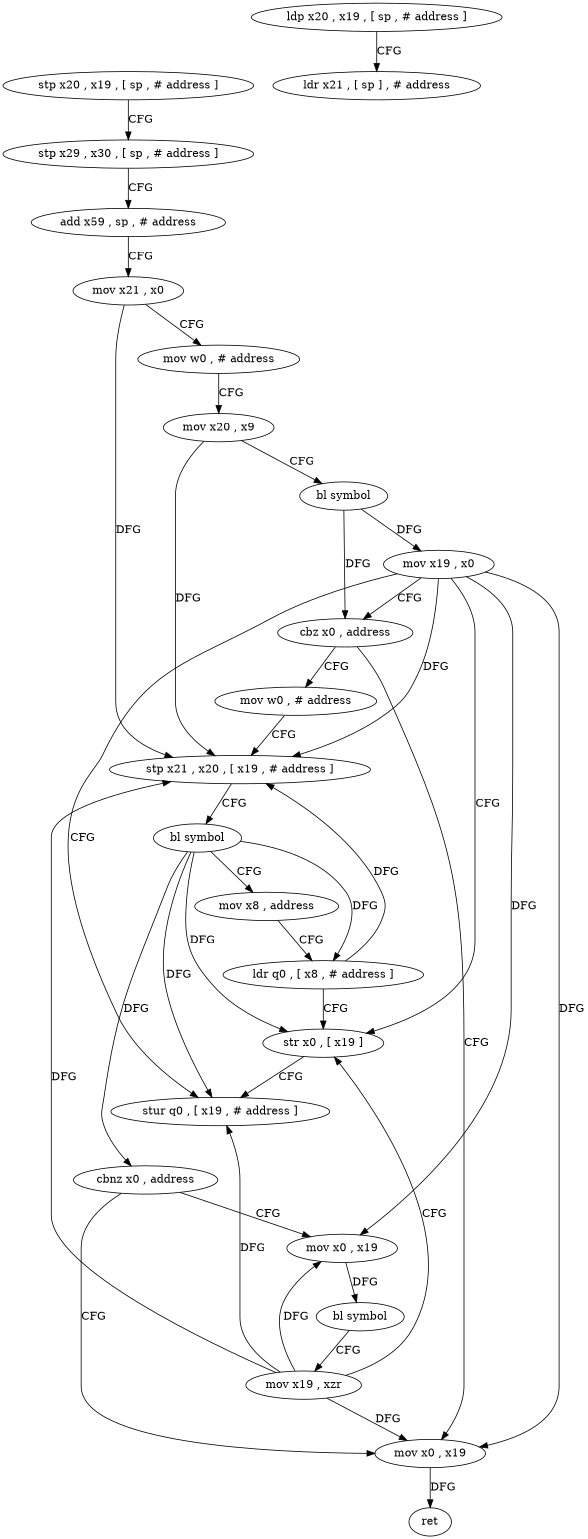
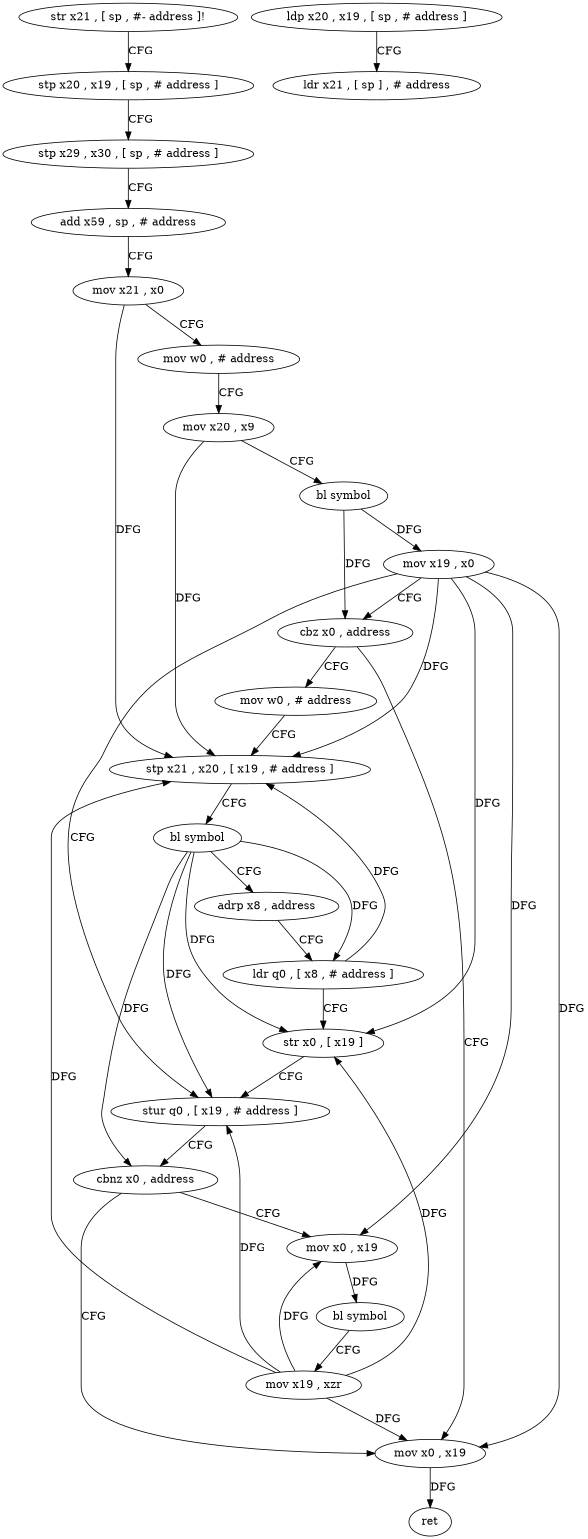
  digraph {
+   n1 [label="str x21 , [ sp , #- address ]!"]
    n2 [label="stp x20 , x19 , [ sp , # address ]"]
    n3 [label="stp x29 , x30 , [ sp , # address ]"]
    n4 [label="add x59 , sp , # address"]
    n5 [label="mov x21 , x0"]
    n6 [label="mov w0 , # address"]
    n7 [label="stp x21 , x20 , [ x19 , # address ]"]
    n8 [label="mov x20 , x9"]
    n9 [label="bl symbol"]
    n10 [label="bl symbol"]
    n11 [label="mov x19 , x0"]
    n12 [label="cbz x0 , address"]
    n13 [label="mov x0 , x19"]
    n14 [label="str x0 , [ x19 ]"]
    n15 [label="stur q0 , [ x19 , # address ]"]
    n16 [label="mov x0 , x19"]
    n17 [label="mov w0 , # address"]
    n18 [label=ret]
    n19 [label="cbnz x0 , address"]
    n20 [label="bl symbol"]
    n21 [label="ldp x20 , x19 , [ sp , # address ]"]
    n22 [label="ldr x21 , [ sp ] , # address"]
-   n23 [label="mov x8 , address"]
+   n23 [label="adrp x8 , address"]
    n24 [label="ldr q0 , [ x8 , # address ]"]
    n25 [label="mov x19 , xzr"]
+   n1 -> n2 [label=CFG]
    n2 -> n3 [label=CFG]
    n3 -> n4 [label=CFG]
    n4 -> n5 [label=CFG]
    n5 -> n6 [label=CFG]
    n5 -> n7 [label=DFG]
    n6 -> n8 [label=CFG]
    n7 -> n9 [label=CFG]
    n8 -> n7 [label=DFG]
    n8 -> n10 [label=CFG]
    n9 -> n14 [label=DFG]
    n9 -> n15 [label=DFG]
    n9 -> n19 [label=DFG]
    n9 -> n23 [label=CFG]
    n9 -> n24 [label=DFG]
    n10 -> n11 [label=DFG]
    n10 -> n12 [label=DFG]
    n11 -> n7 [label=DFG]
    n11 -> n12 [label=CFG]
    n11 -> n13 [label=DFG]
-   n11 -> n14 [label=CFG]
+   n11 -> n14 [label=DFG]
    n11 -> n15 [label=CFG]
    n11 -> n16 [label=DFG]
    n12 -> n13 [label=CFG]
    n12 -> n17 [label=CFG]
    n13 -> n18 [label=DFG]
    n14 -> n15 [label=CFG]
+   n15 -> n19 [label=CFG]
    n16 -> n20 [label=DFG]
    n17 -> n7 [label=CFG]
    n19 -> n13 [label=CFG]
    n19 -> n16 [label=CFG]
    n20 -> n25 [label=CFG]
    n21 -> n22 [label=CFG]
    n23 -> n24 [label=CFG]
    n24 -> n7 [label=DFG]
    n24 -> n14 [label=CFG]
    n25 -> n7 [label=DFG]
    n25 -> n13 [label=DFG]
-   n25 -> n14 [label=CFG]
+   n25 -> n14 [label=DFG]
    n25 -> n15 [label=DFG]
    n25 -> n16 [label=DFG]
  }
